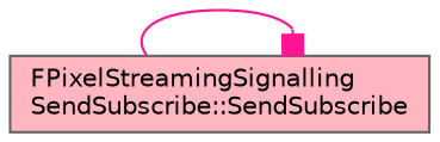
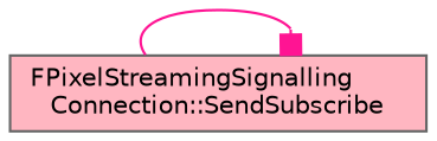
  digraph {
    rankdir=LR
-   n1 [color=gray40 fillcolor=lightpink fontcolor=black fontname=Helvetica fontsize=10 height=0.2 label="FPixelStreamingSignalling\lSendSubscribe::SendSubscribe" shape=box style=filled width=0.4]
+   n1 [color=gray40 fillcolor=lightpink fontcolor=black fontname=Helvetica fontsize=10 height=0.2 label="FPixelStreamingSignalling\lConnection::SendSubscribe" shape=box style=filled width=0.4]
    n1 -> n1 [color=deeppink fontname=Helvetica fontsize=10 labelfontname=Helvetica labelfontsize=10 style=solid arrowhead=box]
  }
